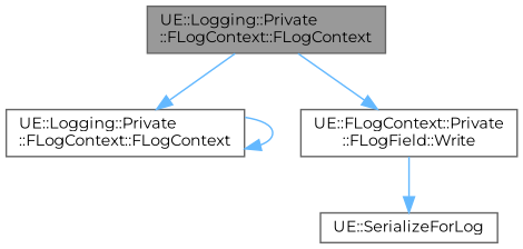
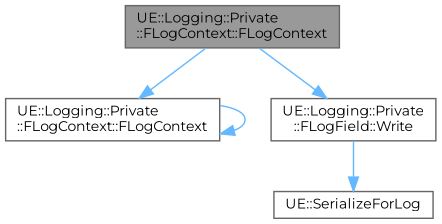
  digraph {
    rankdir=TB
    fontname=Montserrat
    node [color=grey40 fillcolor=white fontname=Montserrat fontsize=10 shape=box style=filled]
    edge [color=steelblue1 fontname=Montserrat fontsize=10 labelfontname=Helvetica labelfontsize=10 style=solid]
    n1 [color=gray40 fillcolor=grey60 fontcolor=black height=0.2 label="UE::Logging::Private\l::FLogContext::FLogContext" width=0.4]
    n2 [height=0.2 label="UE::Logging::Private\l::FLogContext::FLogContext" width=0.4]
-   n3 [height=0.2 label="UE::FLogContext::Private\l::FLogField::Write" width=0.4]
+   n3 [height=0.2 label="UE::Logging::Private\l::FLogField::Write" width=0.4]
    n4 [height=0.2 label="UE::SerializeForLog" width=0.4]
    n1 -> n2
    n1 -> n3
    n2 -> n2
    n3 -> n4
  }
